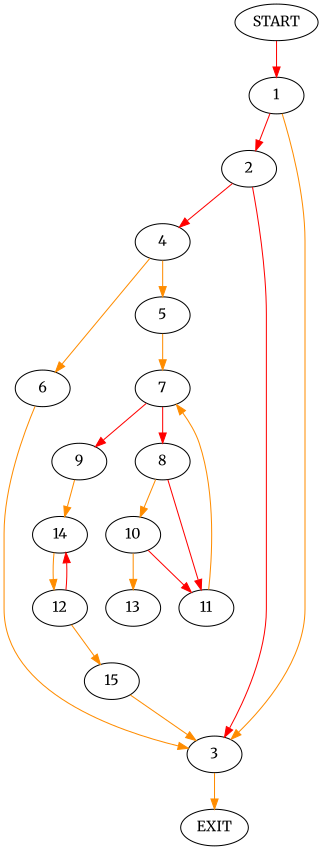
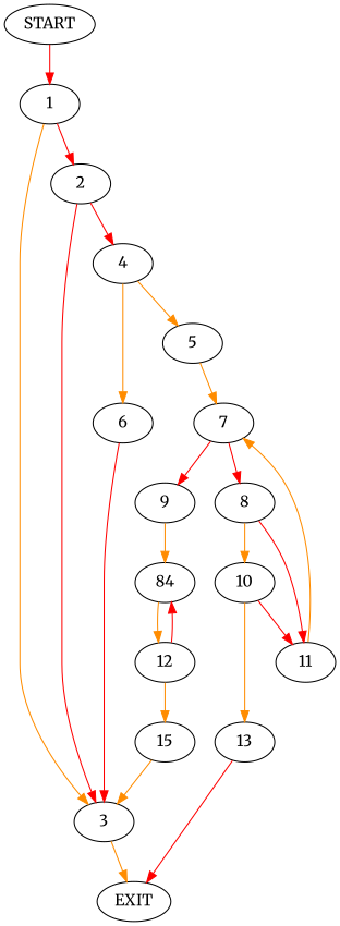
  digraph {
    fontname=Merriweather
    node [fontname=Merriweather]
    edge [color=darkorange fontname=Merriweather]
    n1 [label=START]
    1
    2
    3
    n5 [label=EXIT]
    4
    5
    6
    7
    8
    9
    10
    11
-   14
+   14 [label=84]
    13
    12
    15
    n1 -> 1 [color=red]
    1 -> 2 [color=red]
    1 -> 3
    2 -> 3 [color=red]
    2 -> 4 [color=red]
    3 -> n5
    4 -> 5
    4 -> 6
    5 -> 7
-   6 -> 3
+   6 -> 3 [color=red]
    7 -> 8 [color=red]
    7 -> 9 [color=red]
    8 -> 10
    8 -> 11 [color=red]
    9 -> 14
    10 -> 11 [color=red]
    10 -> 13
    11 -> 7
    14 -> 12
+   13 -> n5 [color=red]
    12 -> 14 [color=red]
    12 -> 15
    15 -> 3
  }
